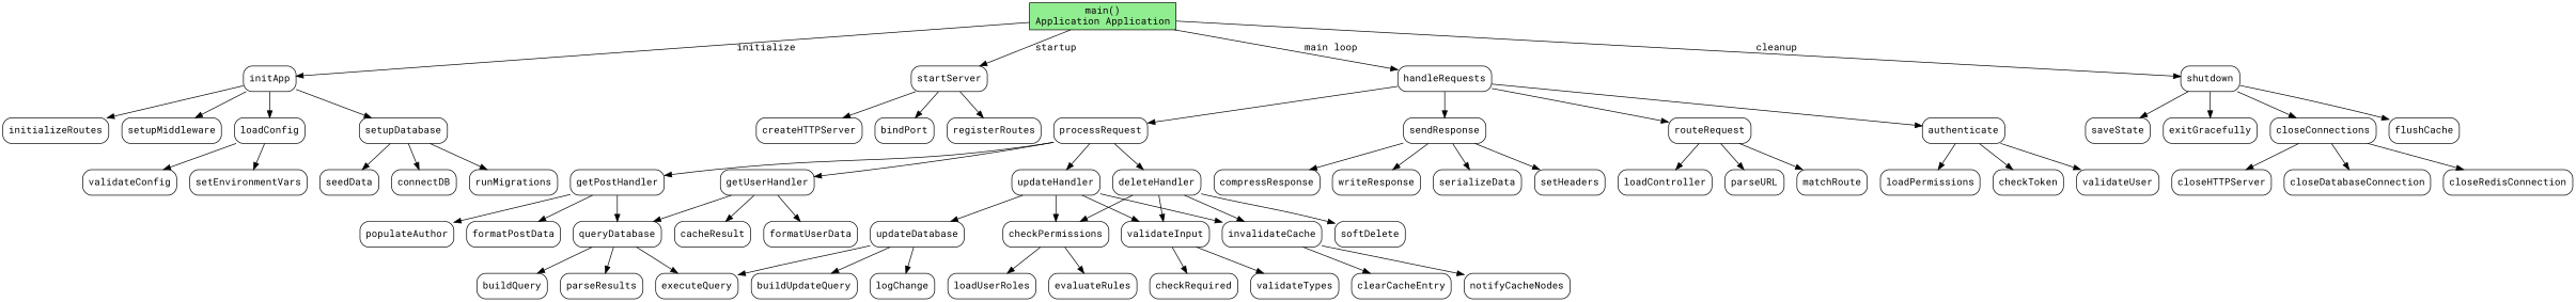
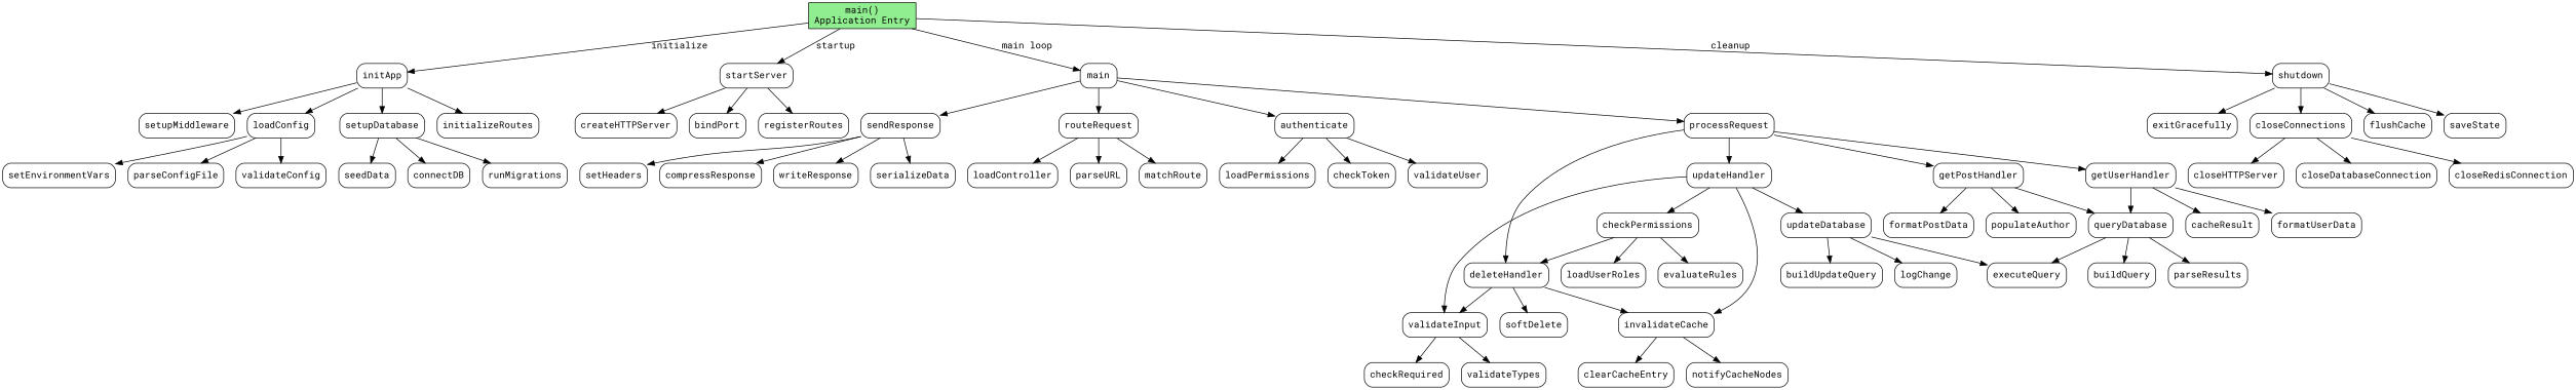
  digraph {
    fontname="Roboto Mono"
    rankdir=TB
    node [fontname="Roboto Mono" shape=box style=rounded]
    edge [fontname="Roboto Mono"]
-   n1 [fillcolor=lightgreen label="main()\nApplication Application" style=filled]
+   n1 [fillcolor=lightgreen label="main()\nApplication Entry" style=filled]
    initApp
    startServer
-   handleRequests
+   handleRequests [label=main]
    shutdown
    loadConfig
    setupDatabase
    initializeRoutes
    setupMiddleware
    createHTTPServer
    bindPort
    registerRoutes
    routeRequest
    authenticate
    processRequest
    sendResponse
    closeConnections
    flushCache
    saveState
    exitGracefully
+   parseConfigFile
    validateConfig
    setEnvironmentVars
    connectDB
    runMigrations
    seedData
    parseURL
    matchRoute
    loadController
    checkToken
    validateUser
    loadPermissions
    getUserHandler
    getPostHandler
    updateHandler
    deleteHandler
    serializeData
    setHeaders
    compressResponse
    writeResponse
    closeDatabaseConnection
    closeRedisConnection
    closeHTTPServer
    queryDatabase
    formatUserData
    cacheResult
    formatPostData
    populateAuthor
    validateInput
    checkPermissions
    updateDatabase
    invalidateCache
    softDelete
    buildQuery
    executeQuery
    parseResults
    checkRequired
    validateTypes
    loadUserRoles
    evaluateRules
    buildUpdateQuery
    logChange
    clearCacheEntry
    notifyCacheNodes
    n1 -> initApp [label=initialize]
    n1 -> startServer [label=startup]
    n1 -> handleRequests [label="main loop"]
    n1 -> shutdown [label=cleanup]
    initApp -> loadConfig
    initApp -> setupDatabase
    initApp -> initializeRoutes
    initApp -> setupMiddleware
    startServer -> createHTTPServer
    startServer -> bindPort
    startServer -> registerRoutes
    handleRequests -> routeRequest
    handleRequests -> authenticate
    handleRequests -> processRequest
    handleRequests -> sendResponse
    shutdown -> closeConnections
    shutdown -> flushCache
    shutdown -> saveState
    shutdown -> exitGracefully
+   loadConfig -> parseConfigFile
    loadConfig -> validateConfig
    loadConfig -> setEnvironmentVars
    setupDatabase -> connectDB
    setupDatabase -> runMigrations
    setupDatabase -> seedData
    routeRequest -> parseURL
    routeRequest -> matchRoute
    routeRequest -> loadController
    authenticate -> checkToken
    authenticate -> validateUser
    authenticate -> loadPermissions
    processRequest -> getUserHandler
    processRequest -> getPostHandler
    processRequest -> updateHandler
    processRequest -> deleteHandler
    sendResponse -> serializeData
    sendResponse -> setHeaders
    sendResponse -> compressResponse
    sendResponse -> writeResponse
    closeConnections -> closeDatabaseConnection
    closeConnections -> closeRedisConnection
    closeConnections -> closeHTTPServer
    getUserHandler -> queryDatabase
    getUserHandler -> formatUserData
    getUserHandler -> cacheResult
    getPostHandler -> queryDatabase
    getPostHandler -> formatPostData
    getPostHandler -> populateAuthor
    updateHandler -> validateInput
    updateHandler -> checkPermissions
    updateHandler -> updateDatabase
    updateHandler -> invalidateCache
    deleteHandler -> validateInput
-   deleteHandler -> checkPermissions
+   checkPermissions -> deleteHandler
    deleteHandler -> invalidateCache
    deleteHandler -> softDelete
    queryDatabase -> buildQuery
    queryDatabase -> executeQuery
    queryDatabase -> parseResults
    validateInput -> checkRequired
    validateInput -> validateTypes
    checkPermissions -> loadUserRoles
    checkPermissions -> evaluateRules
    updateDatabase -> executeQuery
    updateDatabase -> buildUpdateQuery
    updateDatabase -> logChange
    invalidateCache -> clearCacheEntry
    invalidateCache -> notifyCacheNodes
  }
